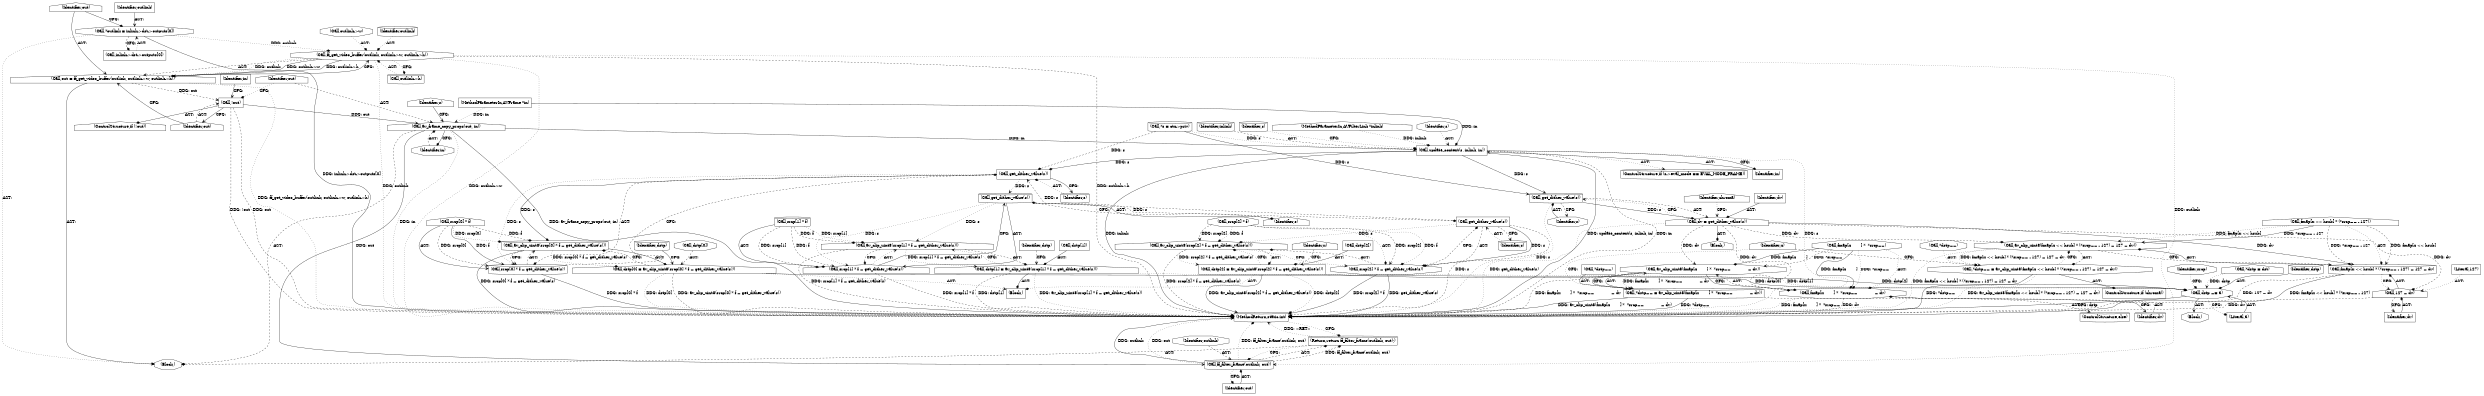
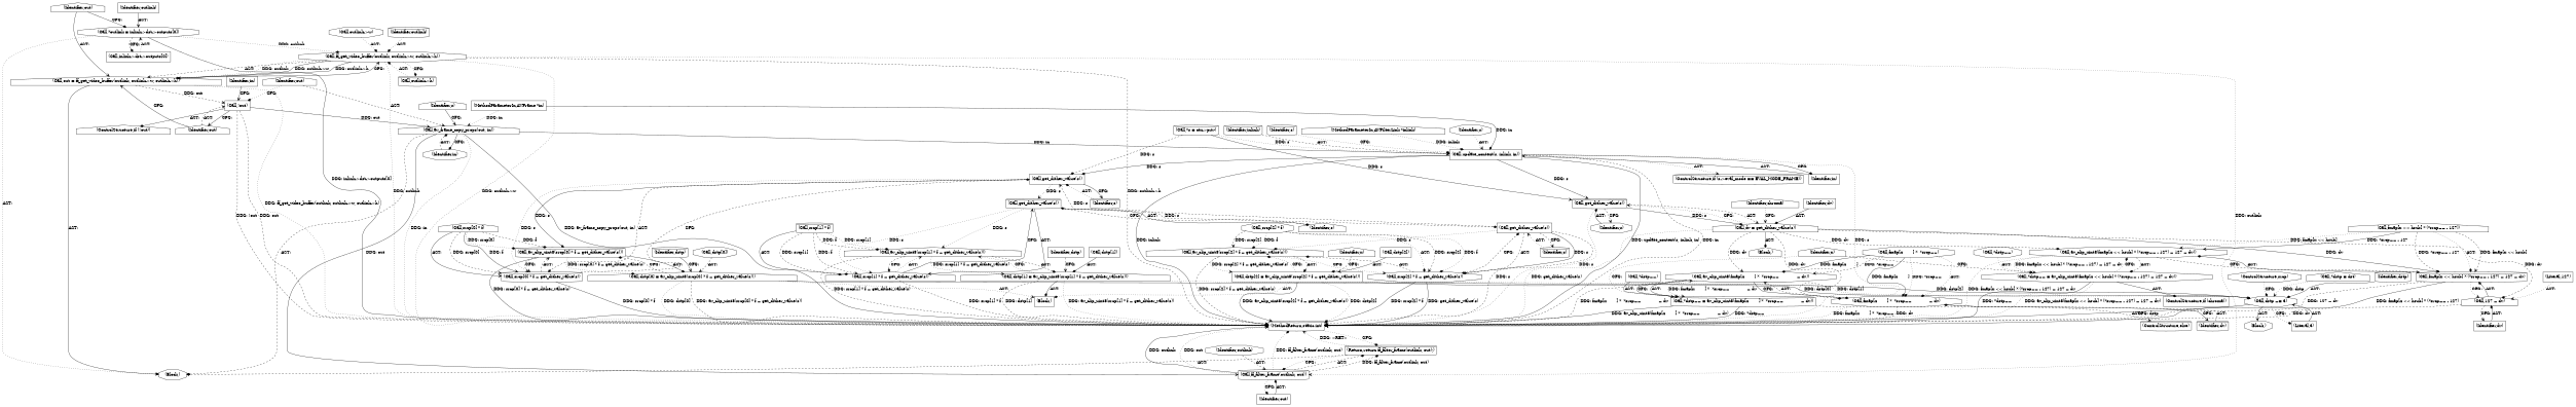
  digraph {
    node [shape=house]
    edge [arrowhead=vee style=solid]
    n1 [label="(Call,*outlink = inlink->dst->outputs[0])" shape=octagon]
    n2 [label="(Call,ff_get_video_buffer(outlink, outlink->w, outlink->h))" shape=octagon]
    n3 [label="(Block,)" shape=octagon]
    n4 [label="(Call,inlink->dst->outputs[0])" shape=box]
    n5 [label="(MethodReturn,static int)" shape=cylinder]
    n6 [label="(Call,out = ff_get_video_buffer(outlink, outlink->w, outlink->h))"]
    n7 [label="(Call,ff_filter_frame(outlink, out))" shape=cylinder]
    n8 [label="(Call,outlink->h)" shape=cylinder]
    n9 [label="(Return,return ff_filter_frame(outlink, out);)" shape=cylinder]
    n10 [label="(Call,!out)" shape=box]
    n11 [label="(Identifier,out)" shape=box]
    n12 [label="(Call,av_frame_copy_props(out, in))"]
    n13 [label="(ControlStructure,if (!out))"]
    n14 [label="(Identifier,out)"]
    n15 [label="(Call,update_context(s, inlink, in))" shape=box]
    n16 [label="(Identifier,in)" shape=octagon]
    n17 [label="(Call,get_dither_value(s))" shape=box]
    n18 [label="(Call,get_dither_value(s))" shape=cylinder]
    n19 [label="(Identifier,in)" shape=box]
    n20 [label="(ControlStructure,if (s->eval_mode == EVAL_MODE_FRAME))" shape=cylinder]
    n21 [label="(Call,av_clip_uint8(srcp[0] * f + get_dither_value(s)))" shape=cylinder]
    n22 [label="(Call,srcp[0] * f + get_dither_value(s))" shape=cylinder]
    n23 [label="(Call,get_dither_value(s))" shape=cylinder]
    n24 [label="(Identifier,s)" shape=cylinder]
    n25 [label="(Call,dv = get_dither_value(s))"]
    n26 [label="(Identifier,s)" shape=octagon]
    n27 [label="(Call,dstp[0] = av_clip_uint8(srcp[0] * f + get_dither_value(s)))"]
    n28 [label="(Call,av_clip_uint8(srcp[1] * f + get_dither_value(s)))"]
    n29 [label="(Call,srcp[1] * f + get_dither_value(s))"]
    n30 [label="(Call,get_dither_value(s))" shape=box]
    n31 [label="(Identifier,s)"]
    n32 [label="(Call,dstp += 3)" shape=octagon]
    n33 [label="(Block,)" shape=box]
    n34 [label="(Literal,3)" shape=box]
    n35 [label="(Block,)" shape=octagon]
    n36 [label="(Call,dstp[1] = av_clip_uint8(srcp[1] * f + get_dither_value(s)))"]
    n37 [label="(Call,av_clip_uint8(srcp[2] * f + get_dither_value(s)))"]
    n38 [label="(Call,srcp[2] * f + get_dither_value(s))" shape=octagon]
    n39 [label="(Identifier,s)" shape=cylinder]
    n40 [label="(Call,dstp[2] = av_clip_uint8(srcp[2] * f + get_dither_value(s)))" shape=box]
    n41 [label="(Call,av_clip_uint8(fmap[x << hsub] * (*srcp++ - 127) + 127 + dv))" shape=octagon]
    n42 [label="(Call,fmap[x << hsub] * (*srcp++ - 127) + 127 + dv)" shape=cylinder]
    n43 [label="(Call,127 + dv)"]
    n44 [label="(Call,av_clip_uint8(fmap[x        ] *  *srcp++              + dv))" shape=octagon]
    n45 [label="(Call,fmap[x        ] *  *srcp++              + dv)" shape=octagon]
    n46 [label="(Block,)"]
    n47 [label="(Call,*dstp++ = av_clip_uint8(fmap[x << hsub] * (*srcp++ - 127) + 127 + dv))" shape=octagon]
    n48 [label="(Identifier,dv)" shape=box]
    n49 [label="(Call,*dstp++ = av_clip_uint8(fmap[x        ] *  *srcp++              + dv))" shape=cylinder]
    n50 [label="(Identifier,dv)" shape=cylinder]
    n51 [label="(ControlStructure,if (chroma))" shape=box]
    n52 [label="(ControlStructure,else)" shape=cylinder]
    n53 [label="(Call,*dstp++)" shape=box]
    n54 [label="(Identifier,outlink)" shape=octagon]
    n55 [label="(Call,*dstp = dst)"]
    n56 [label="(Identifier,dstp)" shape=cylinder]
-   n57 [label="(Identifier,srcp)" shape=octagon]
+   n57 [label="(ControlStructure,srcp)" shape=octagon]
    n58 [label="(Identifier,dstp)" shape=cylinder]
    n59 [label="(Call,*dstp++)" shape=octagon]
    n60 [label="(Identifier,chroma)"]
    n61 [label="(Identifier,inlink)" shape=cylinder]
    n62 [label="(Call,srcp[1] * f)" shape=cylinder]
    n63 [label="(Call,srcp[2] * f)" shape=octagon]
    n64 [label="(Identifier,s)" shape=cylinder]
    n65 [label="(Call,fmap[x        ] *  *srcp++)" shape=octagon]
    n66 [label="(MethodParameterIn,AVFilterLink *inlink)"]
    n67 [label="(Literal,127)" shape=box]
    n68 [label="(Identifier,s)" shape=octagon]
    n69 [label="(MethodParameterIn,AVFrame *in)" shape=box]
    n70 [label="(Call,*s = ctx->priv)" shape=cylinder]
    n71 [label="(Identifier,outlink)" shape=cylinder]
    n72 [label="(Identifier,dstp)" shape=box]
    n73 [label="(Identifier,dv)" shape=box]
    n74 [label="(Identifier,out)"]
    n75 [label="(Identifier,x)"]
    n76 [label="(Identifier,outlink)" shape=box]
    n77 [label="(Call,outlink->w)" shape=octagon]
    n78 [label="(Call,dstp[0])" shape=octagon]
    n79 [label="(Identifier,x)"]
    n80 [label="(Call,fmap[x << hsub] * (*srcp++ - 127))"]
    n81 [label="(Call,srcp[0] * f)"]
    n82 [label="(Identifier,s)"]
    n83 [label="(Identifier,in)" shape=box]
    n84 [label="(Identifier,out)"]
    n85 [label="(Call,dstp[2])" shape=box]
    n86 [label="(Call,dstp[1])" shape=box]
    n1 -> n2 [arrowhead=diamond label="DDG: outlink" style=dotted]
    n1 -> n3 [arrowhead=diamond label="AST: " style=dotted]
    n1 -> n4 [arrowhead=diamond label="CFG: " style=dashed]
    n1 -> n5 [arrowhead=diamond label="DDG: inlink->dst->outputs[0]"]
    n2 -> n5 [label="DDG: outlink" style=dotted]
    n2 -> n5 [label="DDG: outlink->w" style=dotted]
    n2 -> n5 [label="DDG: outlink->h" style=dashed]
    n2 -> n6 [label="AST: " style=dashed]
    n2 -> n6 [arrowhead=diamond label="DDG: outlink" style=dotted]
    n2 -> n6 [arrowhead=diamond label="DDG: outlink->w"]
    n2 -> n6 [label="DDG: outlink->h"]
    n2 -> n7 [label="DDG: outlink" style=dotted]
    n2 -> n8 [arrowhead=diamond label="CFG: " style=dotted]
    n4 -> n1 [label="AST: " style=dotted]
    n5 -> n9 [arrowhead=diamond label="CFG: " style=dotted]
    n6 -> n2 [label="CFG: "]
    n6 -> n3 [label="AST: "]
    n6 -> n5 [label="DDG: ff_get_video_buffer(outlink, outlink->w, outlink->h)" style=dotted]
    n6 -> n10 [label="DDG: out" style=dashed]
    n7 -> n5 [label="DDG: outlink"]
    n7 -> n5 [label="DDG: out" style=dotted]
    n7 -> n5 [arrowhead=diamond label="DDG: ff_filter_frame(outlink, out)" style=dotted]
    n7 -> n9 [arrowhead=diamond label="AST: " style=dashed]
    n7 -> n9 [arrowhead=diamond label="DDG: ff_filter_frame(outlink, out)" style=dashed]
    n7 -> n11 [arrowhead=diamond label="CFG: " style=dotted]
    n8 -> n2 [arrowhead=diamond label="AST: " style=dotted]
    n9 -> n3 [arrowhead=diamond label="AST: " style=dashed]
    n9 -> n5 [label="DDG: <RET>" style=dotted]
    n9 -> n7 [arrowhead=diamond label="CFG: " style=dotted]
    n10 -> n5 [arrowhead=diamond label="DDG: out" style=dashed]
    n10 -> n5 [arrowhead=diamond label="DDG: !out" style=dashed]
    n10 -> n12 [label="DDG: out"]
    n10 -> n13 [arrowhead=diamond label="AST: "]
    n10 -> n14 [label="CFG: "]
    n11 -> n7 [arrowhead=diamond label="AST: "]
    n12 -> n3 [arrowhead=diamond label="AST: " style=dashed]
    n12 -> n5 [arrowhead=diamond label="DDG: in" style=dotted]
    n12 -> n5 [arrowhead=diamond label="DDG: av_frame_copy_props(out, in)"]
    n12 -> n7 [label="DDG: out"]
    n12 -> n15 [label="DDG: in"]
    n12 -> n16 [arrowhead=diamond label="CFG: "]
    n14 -> n6 [label="CFG: "]
    n14 -> n10 [label="AST: " style=dashed]
    n15 -> n5 [label="DDG: s" style=dotted]
    n15 -> n5 [label="DDG: inlink"]
    n15 -> n5 [label="DDG: update_context(s, inlink, in)"]
    n15 -> n5 [label="DDG: in" style=dashed]
    n15 -> n17 [arrowhead=diamond label="DDG: s"]
    n15 -> n18 [label="DDG: s"]
    n15 -> n19 [arrowhead=diamond label="CFG: "]
    n15 -> n20 [label="AST: " style=dotted]
    n16 -> n12 [arrowhead=diamond label="AST: " style=dashed]
    n17 -> n21 [arrowhead=diamond label="DDG: s"]
    n17 -> n22 [arrowhead=diamond label="AST: " style=dashed]
    n17 -> n22 [label="DDG: s" style=dotted]
    n17 -> n23 [label="DDG: s" style=dotted]
    n17 -> n24 [label="CFG: "]
    n18 -> n5 [label="DDG: s" style=dotted]
    n18 -> n25 [label="AST: " style=dashed]
    n18 -> n25 [arrowhead=diamond label="DDG: s"]
    n18 -> n26 [label="CFG: " style=dashed]
    n19 -> n15 [label="AST: "]
    n21 -> n5 [label="DDG: srcp[0] * f + get_dither_value(s)"]
    n21 -> n22 [label="CFG: " style=dashed]
    n21 -> n27 [arrowhead=diamond label="AST: "]
    n21 -> n27 [arrowhead=diamond label="DDG: srcp[0] * f + get_dither_value(s)" style=dotted]
    n22 -> n5 [label="DDG: srcp[0] * f"]
    n22 -> n17 [arrowhead=diamond label="CFG: " style=dashed]
    n22 -> n21 [label="AST: " style=dashed]
    n23 -> n28 [label="DDG: s" style=dotted]
    n23 -> n29 [label="AST: "]
    n23 -> n29 [label="DDG: s" style=dotted]
    n23 -> n30 [arrowhead=diamond label="DDG: s" style=dashed]
    n23 -> n31 [arrowhead=diamond label="CFG: " style=dashed]
    n24 -> n17 [arrowhead=diamond label="AST: " style=dotted]
    n25 -> n5 [arrowhead=diamond label="DDG: get_dither_value(s)" style=dotted]
    n25 -> n18 [label="CFG: " style=dotted]
    n25 -> n41 [arrowhead=diamond label="DDG: dv" style=dashed]
    n25 -> n42 [label="DDG: dv"]
    n25 -> n43 [arrowhead=diamond label="DDG: dv" style=dashed]
    n25 -> n44 [label="DDG: dv" style=dashed]
    n25 -> n45 [arrowhead=diamond label="DDG: dv" style=dashed]
    n25 -> n46 [arrowhead=diamond label="AST: "]
    n26 -> n18 [arrowhead=diamond label="AST: "]
    n27 -> n5 [arrowhead=diamond label="DDG: av_clip_uint8(srcp[0] * f + get_dither_value(s))" style=dashed]
    n27 -> n5 [label="DDG: dstp[0]" style=dotted]
    n27 -> n21 [arrowhead=diamond label="CFG: " style=dashed]
    n27 -> n32 [label="DDG: dstp[0]"]
    n27 -> n33 [label="AST: " style=dotted]
    n28 -> n5 [label="DDG: srcp[1] * f + get_dither_value(s)" style=dashed]
    n28 -> n29 [arrowhead=diamond label="CFG: " style=dashed]
    n28 -> n36 [arrowhead=diamond label="AST: " style=dashed]
    n28 -> n36 [label="DDG: srcp[1] * f + get_dither_value(s)" style=dotted]
    n29 -> n5 [arrowhead=diamond label="DDG: srcp[1] * f" style=dashed]
    n29 -> n23 [label="CFG: "]
    n29 -> n28 [label="AST: " style=dotted]
    n30 -> n5 [label="DDG: s" style=dashed]
    n30 -> n17 [label="DDG: s" style=dashed]
    n30 -> n37 [arrowhead=diamond label="DDG: s" style=dotted]
    n30 -> n38 [arrowhead=diamond label="AST: " style=dashed]
    n30 -> n38 [arrowhead=diamond label="DDG: s"]
    n30 -> n39 [label="CFG: " style=dashed]
    n31 -> n23 [arrowhead=diamond label="AST: "]
    n32 -> n5 [label="CFG: dstp"]
    n32 -> n34 [arrowhead=diamond label="CFG: " style=dotted]
    n32 -> n35 [label="AST: "]
    n34 -> n32 [label="AST: "]
    n36 -> n5 [arrowhead=diamond label="DDG: dstp[1]" style=dashed]
    n36 -> n5 [label="DDG: av_clip_uint8(srcp[1] * f + get_dither_value(s))" style=dotted]
    n36 -> n28 [label="CFG: " style=dotted]
    n36 -> n32 [arrowhead=diamond label="DDG: dstp[1]" style=dotted]
    n36 -> n33 [arrowhead=diamond label="AST: "]
    n37 -> n5 [label="DDG: srcp[2] * f + get_dither_value(s)" style=dashed]
    n37 -> n38 [label="CFG: " style=dotted]
    n37 -> n40 [arrowhead=diamond label="AST: " style=dashed]
    n37 -> n40 [label="DDG: srcp[2] * f + get_dither_value(s)" style=dotted]
    n38 -> n5 [label="DDG: get_dither_value(s)"]
    n38 -> n5 [label="DDG: srcp[2] * f"]
    n38 -> n30 [arrowhead=diamond label="CFG: " style=dashed]
    n38 -> n37 [arrowhead=diamond label="AST: " style=dashed]
    n39 -> n30 [label="AST: " style=dotted]
    n40 -> n5 [label="DDG: av_clip_uint8(srcp[2] * f + get_dither_value(s))"]
    n40 -> n5 [arrowhead=diamond label="DDG: dstp[2]" style=dotted]
    n40 -> n32 [arrowhead=diamond label="DDG: dstp[2]"]
    n40 -> n33 [arrowhead=diamond label="AST: " style=dotted]
    n40 -> n37 [arrowhead=diamond label="CFG: " style=dotted]
    n41 -> n5 [label="DDG: fmap[x << hsub] * (*srcp++ - 127) + 127 + dv" style=dotted]
    n41 -> n42 [label="CFG: " style=dashed]
    n41 -> n47 [arrowhead=diamond label="AST: " style=dashed]
    n41 -> n47 [label="DDG: fmap[x << hsub] * (*srcp++ - 127) + 127 + dv" style=dotted]
    n42 -> n5 [arrowhead=diamond label="DDG: fmap[x << hsub] * (*srcp++ - 127)"]
    n42 -> n5 [label="DDG: 127 + dv" style=dashed]
    n42 -> n41 [arrowhead=diamond label="AST: "]
    n42 -> n43 [label="CFG: " style=dotted]
    n43 -> n5 [label="DDG: dv" style=dashed]
    n43 -> n42 [arrowhead=diamond label="AST: "]
    n43 -> n48 [label="CFG: " style=dashed]
    n44 -> n5 [label="DDG: fmap[x        ] *  *srcp++              + dv" style=dashed]
    n44 -> n45 [arrowhead=diamond label="CFG: "]
    n44 -> n49 [label="AST: "]
    n44 -> n49 [label="DDG: fmap[x        ] *  *srcp++              + dv" style=dotted]
    n45 -> n5 [label="DDG: fmap[x        ] *  *srcp++" style=dotted]
    n45 -> n5 [label="DDG: dv" style=dashed]
    n45 -> n44 [label="AST: " style=dashed]
    n45 -> n50 [label="CFG: "]
    n47 -> n5 [arrowhead=diamond label="DDG: av_clip_uint8(fmap[x << hsub] * (*srcp++ - 127) + 127 + dv)" style=dotted]
    n47 -> n5 [label="DDG: *dstp++"]
    n47 -> n41 [arrowhead=diamond label="CFG: " style=dotted]
    n47 -> n51 [arrowhead=diamond label="AST: "]
    n48 -> n43 [arrowhead=diamond label="AST: "]
    n49 -> n5 [label="DDG: av_clip_uint8(fmap[x        ] *  *srcp++              + dv)"]
    n49 -> n5 [label="DDG: *dstp++"]
    n49 -> n44 [label="CFG: "]
    n49 -> n52 [label="AST: " style=dashed]
    n50 -> n45 [arrowhead=diamond label="AST: " style=dashed]
    n53 -> n49 [label="AST: "]
    n54 -> n7 [label="AST: " style=dashed]
    n55 -> n32 [label="DDG: dstp" style=dotted]
    n56 -> n32 [arrowhead=diamond label="AST: "]
    n57 -> n32 [arrowhead=diamond label="CFG: " style=dotted]
    n58 -> n27 [label="CFG: "]
    n59 -> n47 [arrowhead=diamond label="AST: " style=dotted]
    n60 -> n25 [label="CFG: " style=dotted]
    n61 -> n15 [label="AST: " style=dashed]
    n62 -> n28 [arrowhead=diamond label="DDG: srcp[1]" style=dotted]
    n62 -> n28 [arrowhead=diamond label="DDG: f" style=dashed]
    n62 -> n29 [arrowhead=diamond label="AST: "]
    n62 -> n29 [arrowhead=diamond label="DDG: srcp[1]" style=dashed]
    n62 -> n29 [label="DDG: f" style=dashed]
    n63 -> n37 [label="DDG: srcp[2]" style=dashed]
    n63 -> n37 [arrowhead=diamond label="DDG: f" style=dotted]
    n63 -> n38 [arrowhead=diamond label="AST: " style=dotted]
    n63 -> n38 [label="DDG: srcp[2]" style=dashed]
    n63 -> n38 [arrowhead=diamond label="DDG: f" style=dotted]
    n64 -> n15 [arrowhead=diamond label="CFG: " style=dotted]
    n65 -> n44 [arrowhead=diamond label="DDG: fmap[x        ]"]
    n65 -> n44 [label="DDG: *srcp++" style=dashed]
    n65 -> n45 [arrowhead=diamond label="AST: " style=dotted]
    n65 -> n45 [arrowhead=diamond label="DDG: fmap[x        ]"]
    n65 -> n45 [arrowhead=diamond label="DDG: *srcp++" style=dotted]
    n66 -> n15 [arrowhead=diamond label="DDG: inlink" style=dotted]
    n67 -> n43 [label="AST: " style=dotted]
    n68 -> n15 [label="AST: " style=dotted]
    n69 -> n12 [label="DDG: in" style=dotted]
    n69 -> n15 [arrowhead=diamond label="DDG: in"]
    n70 -> n15 [label="DDG: s" style=dotted]
    n70 -> n17 [arrowhead=diamond label="DDG: s" style=dashed]
    n70 -> n18 [label="DDG: s"]
    n71 -> n2 [arrowhead=diamond label="AST: " style=dotted]
    n72 -> n36 [label="CFG: " style=dashed]
    n73 -> n25 [arrowhead=diamond label="AST: "]
    n74 -> n10 [arrowhead=diamond label="CFG: " style=dotted]
    n74 -> n12 [label="AST: " style=dashed]
    n75 -> n47 [label="CFG: " style=dashed]
    n75 -> n49 [label="CFG: " style=dotted]
    n76 -> n1 [label="AST: "]
    n77 -> n2 [arrowhead=diamond label="AST: " style=dotted]
    n78 -> n27 [label="AST: " style=dashed]
    n79 -> n40 [arrowhead=diamond label="CFG: " style=dashed]
    n80 -> n41 [label="DDG: fmap[x << hsub]" style=dotted]
    n80 -> n41 [label="DDG: *srcp++ - 127"]
    n80 -> n42 [arrowhead=diamond label="AST: " style=dotted]
    n80 -> n42 [label="DDG: fmap[x << hsub]" style=dashed]
    n80 -> n42 [arrowhead=diamond label="DDG: *srcp++ - 127" style=dashed]
    n81 -> n21 [arrowhead=diamond label="DDG: srcp[0]" style=dotted]
    n81 -> n21 [arrowhead=diamond label="DDG: f" style=dashed]
    n81 -> n22 [label="AST: "]
    n81 -> n22 [label="DDG: srcp[0]" style=dashed]
    n81 -> n22 [label="DDG: f"]
    n82 -> n12 [label="CFG: "]
    n83 -> n10 [label="CFG: "]
    n84 -> n1 [arrowhead=diamond label="CFG: "]
    n84 -> n6 [label="AST: "]
    n85 -> n40 [label="AST: "]
    n86 -> n36 [arrowhead=diamond label="AST: "]
  }
